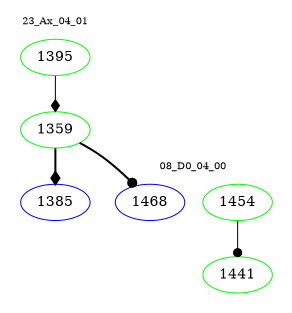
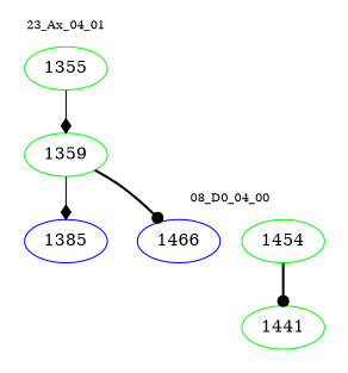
  digraph {
    node [color=green]
    edge [arrowhead=diamond color=black style=solid]
-   n1 [label=1395]
+   n1 [label=1355]
    n2 [label=1359]
    n3 [color=blue label=1385]
    n4 [label=1454]
    n5 [label=1441]
-   n6 [color=blue label=1468]
+   n6 [color=blue label=1466]
    subgraph cluster_1 {
      color=white
      fontsize=10
      label="23_Ax_04_01"
      n1
      n2
      n3
    }
    subgraph cluster_2 {
      color=white
      fontsize=10
      label="08_D0_04_00"
      n4
      n5
      n6
    }
    n1 -> n2
-   n2 -> n3 [style=bold]
+   n2 -> n3
    n2 -> n6 [arrowhead=dot style=bold]
-   n4 -> n5 [arrowhead=dot]
+   n4 -> n5 [arrowhead=dot style=bold]
  }
